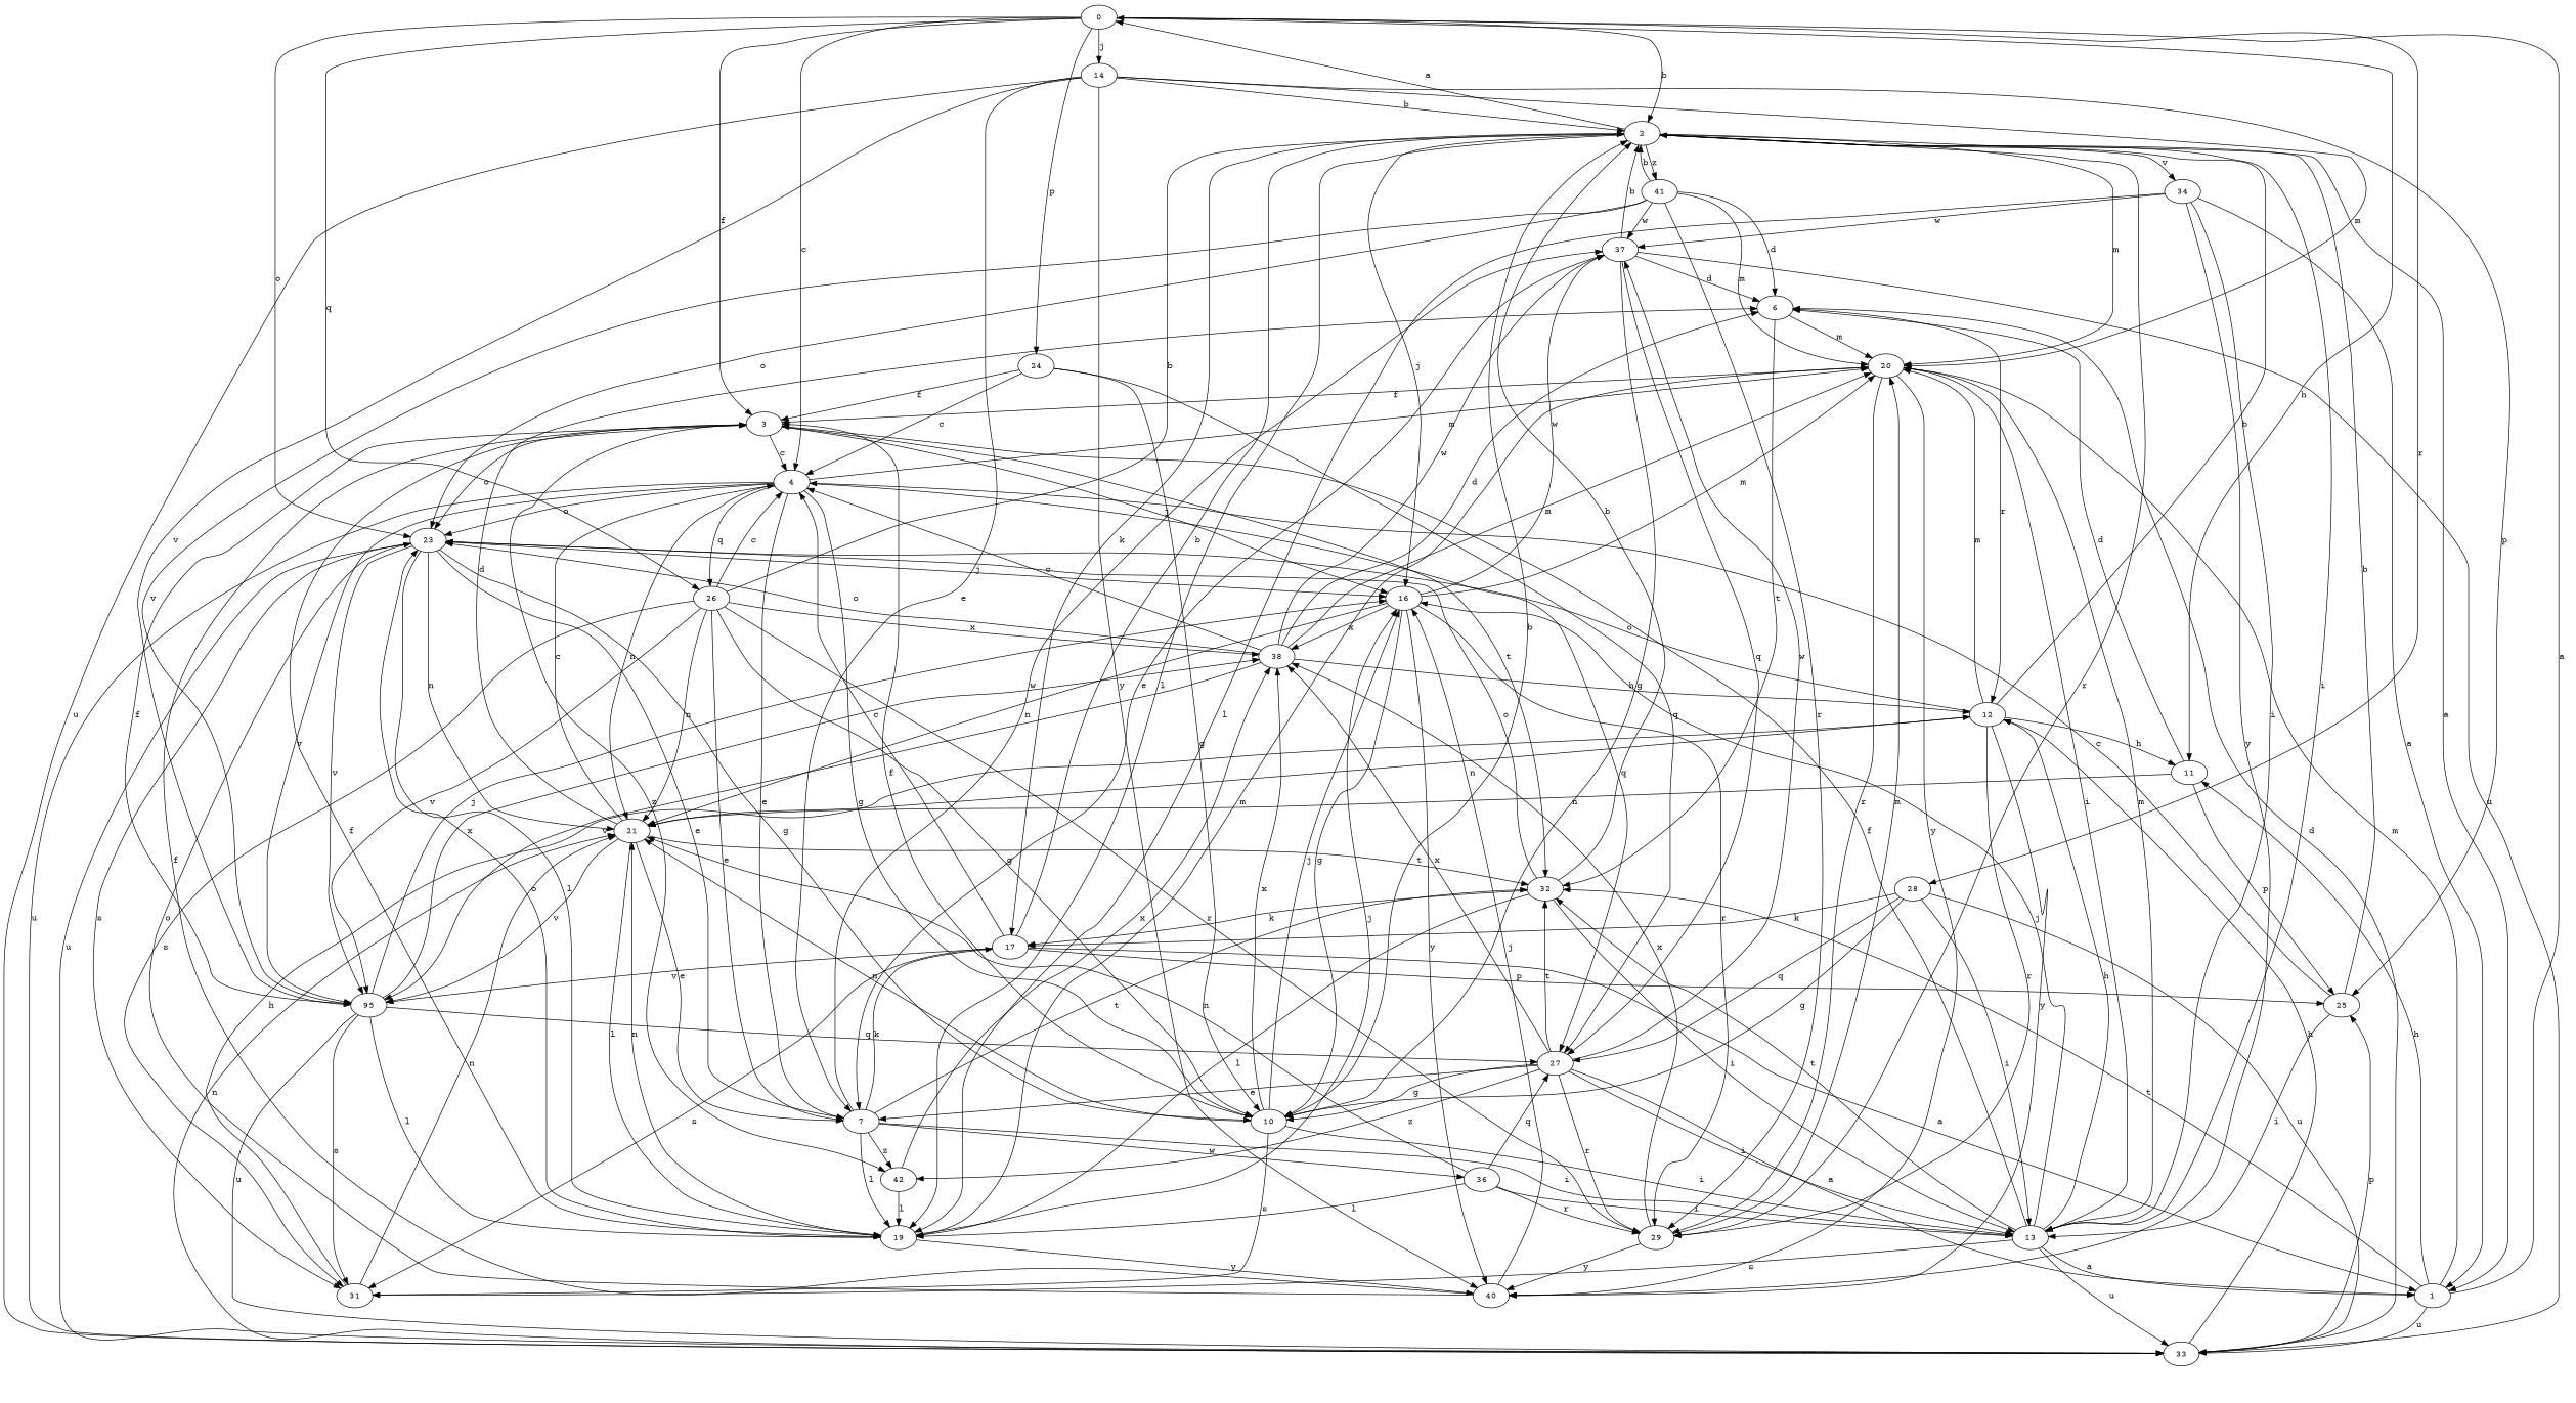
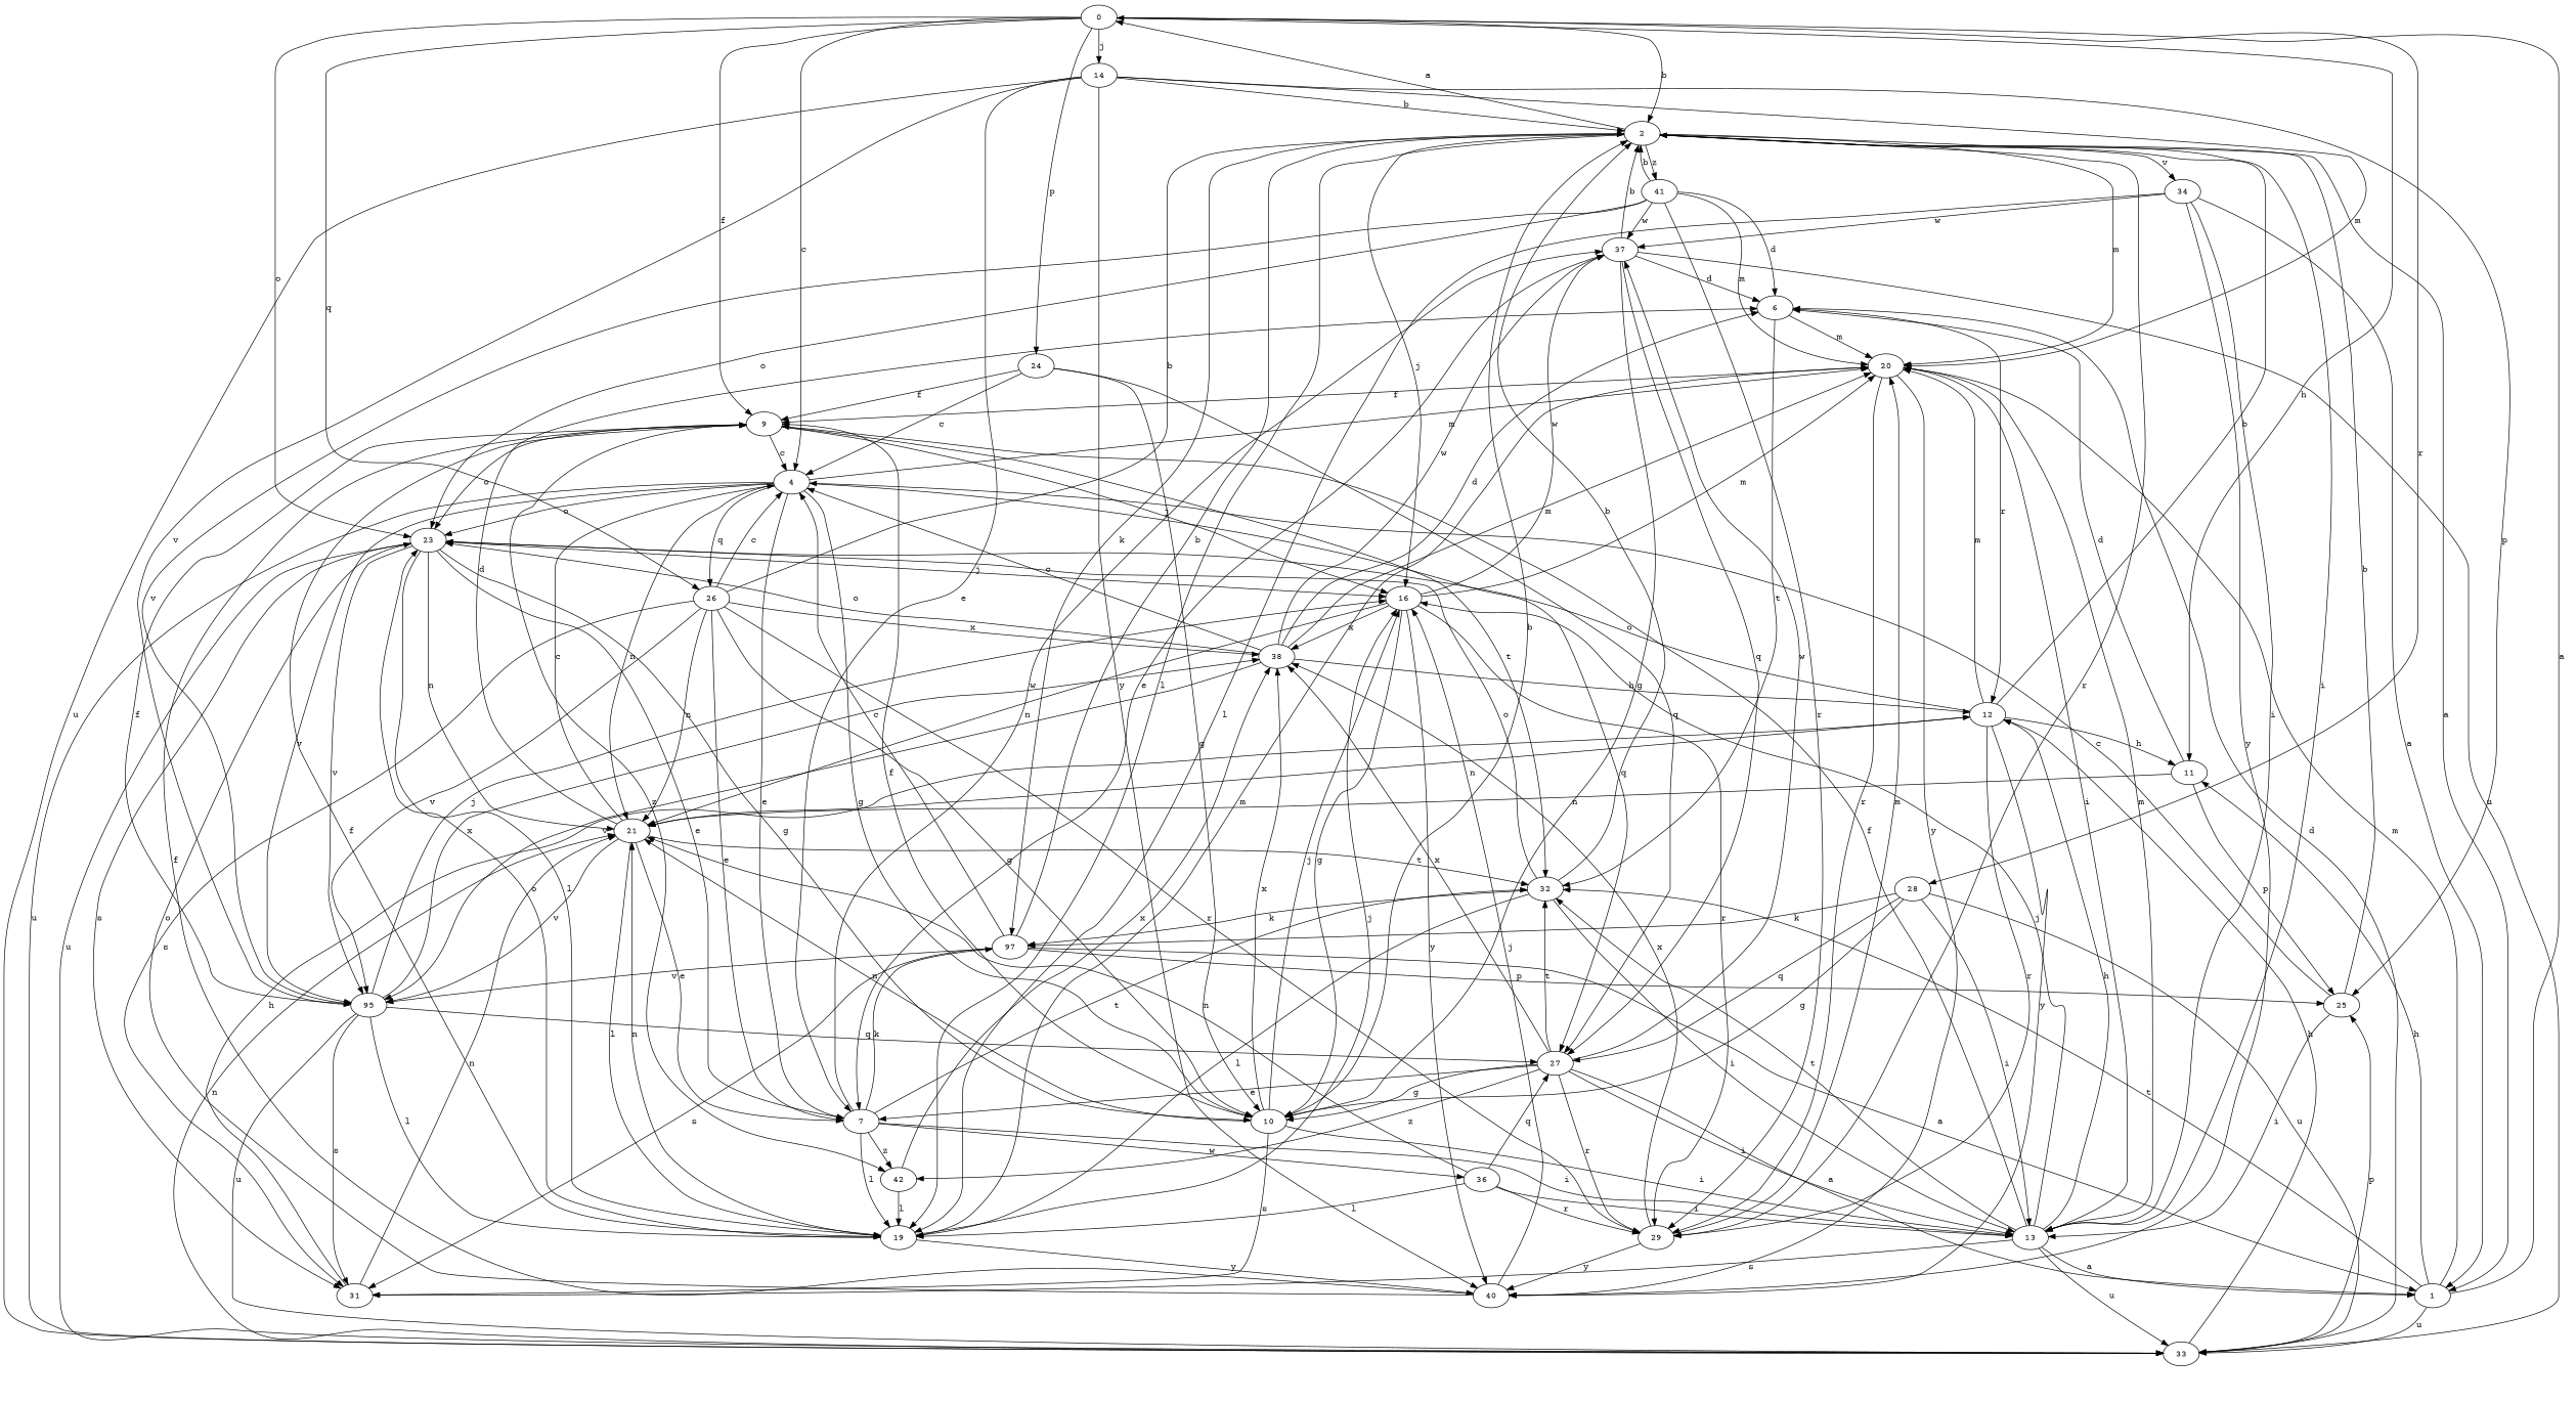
  strict digraph {
    fontname="Courier Prime"
    node [fontname="Courier Prime"]
    edge [fontname="Courier Prime"]
    0
    2
    4
-   9 [label=3]
+   9
    11
    14
    23
    24
    26
    28
    1
    20
    13
    16
-   17
+   17 [label=97]
    19
    29
    34
    41
    33
    7
    10
    21
    27
    n25 [label=95]
    32
    42
    6
    25
    40
    31
    38
    12
    37
    36
    0 -> 2 [label=b]
    0 -> 4 [label=c]
    0 -> 9 [label=f]
    0 -> 11 [label=h]
    0 -> 14 [label=j]
    0 -> 23 [label=o]
    0 -> 24 [label=p]
    0 -> 26 [label=q]
    0 -> 28 [label=r]
    2 -> 0 [label=a]
    2 -> 1 [label=a]
    2 -> 20 [label=m]
    2 -> 13 [label=i]
    2 -> 16 [label=j]
    2 -> 17 [label=k]
    2 -> 19 [label=l]
    2 -> 29 [label=r]
    2 -> 34 [label=v]
    2 -> 41 [label=z]
    4 -> 23 [label=o]
    4 -> 26 [label=q]
    4 -> 20 [label=m]
    4 -> 33 [label=u]
    4 -> 7 [label=e]
    4 -> 10 [label=g]
    4 -> 21 [label=n]
    4 -> 27 [label=q]
    4 -> n25 [label=v]
    9 -> 4 [label=c]
    9 -> 23 [label=o]
    9 -> 16 [label=j]
    9 -> 32 [label=t]
    9 -> 42 [label=z]
    11 -> 21 [label=n]
    11 -> 6 [label=d]
    11 -> 25 [label=p]
    14 -> 2 [label=b]
    14 -> 20 [label=m]
    14 -> 33 [label=u]
    14 -> 7 [label=e]
    14 -> n25 [label=v]
    14 -> 25 [label=p]
    14 -> 40 [label=y]
    23 -> 16 [label=j]
    23 -> 19 [label=l]
    23 -> 33 [label=u]
    23 -> 7 [label=e]
    23 -> 10 [label=g]
    23 -> 21 [label=n]
    23 -> n25 [label=v]
    23 -> 31 [label=s]
    24 -> 4 [label=c]
    24 -> 9 [label=f]
    24 -> 10 [label=g]
    24 -> 27 [label=q]
    26 -> 2 [label=b]
    26 -> 4 [label=c]
    26 -> 29 [label=r]
    26 -> 7 [label=e]
    26 -> 10 [label=g]
    26 -> 21 [label=n]
    26 -> n25 [label=v]
    26 -> 31 [label=s]
    26 -> 38 [label=x]
    28 -> 13 [label=i]
    28 -> 17 [label=k]
    28 -> 33 [label=u]
    28 -> 10 [label=g]
    28 -> 27 [label=q]
    1 -> 0 [label=a]
    1 -> 11 [label=h]
    1 -> 20 [label=m]
    1 -> 33 [label=u]
    1 -> 32 [label=t]
    20 -> 9 [label=f]
    20 -> 13 [label=i]
    20 -> 29 [label=r]
    20 -> 40 [label=y]
    13 -> 9 [label=f]
    13 -> 1 [label=a]
    13 -> 20 [label=m]
    13 -> 16 [label=j]
    13 -> 33 [label=u]
    13 -> 32 [label=t]
    13 -> 31 [label=s]
    13 -> 12 [label=h]
    16 -> 20 [label=m]
    16 -> 29 [label=r]
    16 -> 10 [label=g]
    16 -> 21 [label=n]
    16 -> 40 [label=y]
    16 -> 38 [label=x]
    16 -> 37 [label=w]
    17 -> 2 [label=b]
    17 -> 4 [label=c]
    17 -> 1 [label=a]
    17 -> n25 [label=v]
    17 -> 25 [label=p]
    17 -> 31 [label=s]
    19 -> 9 [label=f]
    19 -> 23 [label=o]
    19 -> 20 [label=m]
    19 -> 16 [label=j]
    19 -> 21 [label=n]
    19 -> 40 [label=y]
    29 -> 20 [label=m]
    29 -> 40 [label=y]
    29 -> 38 [label=x]
    34 -> 1 [label=a]
    34 -> 13 [label=i]
    34 -> 19 [label=l]
    34 -> 40 [label=y]
    34 -> 37 [label=w]
    41 -> 2 [label=b]
    41 -> 23 [label=o]
    41 -> 20 [label=m]
    41 -> 29 [label=r]
    41 -> n25 [label=v]
    41 -> 6 [label=d]
    41 -> 37 [label=w]
    33 -> 21 [label=n]
    33 -> 6 [label=d]
    33 -> 25 [label=p]
    33 -> 12 [label=h]
    7 -> 13 [label=i]
    7 -> 17 [label=k]
    7 -> 19 [label=l]
    7 -> 32 [label=t]
    7 -> 42 [label=z]
    7 -> 37 [label=w]
    7 -> 36 [label=w]
    10 -> 2 [label=b]
    10 -> 9 [label=f]
    10 -> 13 [label=i]
    10 -> 16 [label=j]
    10 -> 21 [label=n]
    10 -> 31 [label=s]
    10 -> 38 [label=x]
    21 -> 4 [label=c]
    21 -> 19 [label=l]
    21 -> 7 [label=e]
    21 -> n25 [label=v]
    21 -> 32 [label=t]
    21 -> 6 [label=d]
    27 -> 1 [label=a]
    27 -> 13 [label=i]
    27 -> 29 [label=r]
    27 -> 7 [label=e]
    27 -> 10 [label=g]
    27 -> 32 [label=t]
    27 -> 42 [label=z]
    27 -> 38 [label=x]
    27 -> 37 [label=w]
    n25 -> 9 [label=f]
    n25 -> 16 [label=j]
    n25 -> 19 [label=l]
    n25 -> 33 [label=u]
    n25 -> 27 [label=q]
    n25 -> 31 [label=s]
    n25 -> 38 [label=x]
    32 -> 2 [label=b]
    32 -> 23 [label=o]
    32 -> 13 [label=i]
    32 -> 17 [label=k]
    32 -> 19 [label=l]
    42 -> 19 [label=l]
    42 -> 38 [label=x]
    6 -> 20 [label=m]
    6 -> 32 [label=t]
    6 -> 12 [label=r]
    25 -> 2 [label=b]
    25 -> 4 [label=c]
    25 -> 13 [label=i]
    40 -> 9 [label=f]
    40 -> 23 [label=o]
    40 -> 16 [label=j]
    31 -> 21 [label=n]
    31 -> 12 [label=h]
    38 -> 4 [label=c]
    38 -> 23 [label=o]
    38 -> 20 [label=m]
    38 -> n25 [label=v]
    38 -> 6 [label=d]
    38 -> 12 [label=h]
    38 -> 37 [label=w]
    12 -> 2 [label=b]
    12 -> 11 [label=h]
    12 -> 23 [label=o]
    12 -> 20 [label=m]
    12 -> 29 [label=r]
    12 -> 21 [label=n]
    12 -> 40 [label=y]
    37 -> 2 [label=b]
    37 -> 33 [label=u]
    37 -> 7 [label=e]
    37 -> 10 [label=g]
    37 -> 27 [label=q]
    37 -> 6 [label=d]
    36 -> 13 [label=i]
    36 -> 19 [label=l]
    36 -> 29 [label=r]
    36 -> 21 [label=n]
    36 -> 27 [label=q]
  }
